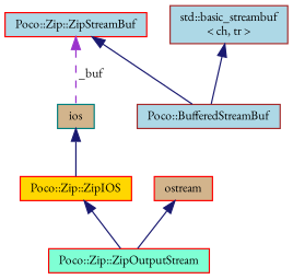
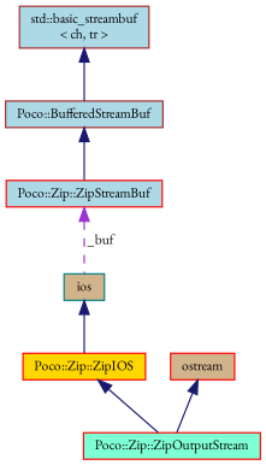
  digraph {
    fontname="EB Garamond"
    node [color=red fillcolor=lightblue fontname="EB Garamond" fontsize=10 shape=record style=filled]
    edge [color=midnightblue dir=back fontname="EB Garamond" fontsize=10 labelfontname=Helvetica labelfontsize=10 style=solid]
    n1 [fillcolor=aquamarine fontcolor=black height=0.2 label="Poco::Zip::ZipOutputStream" width=0.4]
    n2 [fillcolor=gold height=0.2 label="Poco::Zip::ZipIOS" width=0.4]
    n3 [color=teal fillcolor=tan height=0.2 label=ios width=0.4]
    n4 [height=0.2 label="Poco::Zip::ZipStreamBuf" width=0.4]
    n5 [color=brown height=0.2 label="Poco::BufferedStreamBuf" width=0.4]
    n6 [color=brown height=0.2 label="std::basic_streambuf\l\< ch, tr \>" width=0.4]
    n7 [fillcolor=tan height=0.2 label=ostream width=0.4]
    n2 -> n1
    n3 -> n2
    n4 -> n3 [color=darkorchid3 label=" _buf" style=dashed]
-   n4 -> n5
+   n5 -> n4
    n6 -> n5
    n7 -> n1
  }
